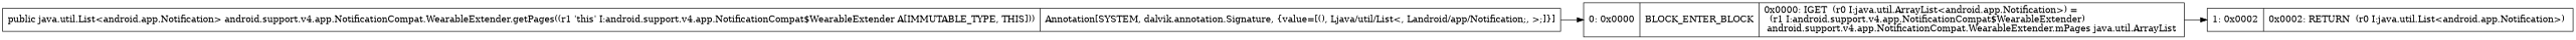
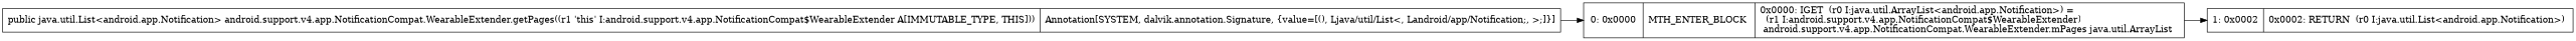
  digraph {
    rankdir=LR
    node [shape=record]
-   n1 [label="{0\:\ 0x0000|BLOCK_ENTER_BLOCK\l|0x0000: IGET  (r0 I:java.util.ArrayList\<android.app.Notification\>) = \l  (r1 I:android.support.v4.app.NotificationCompat$WearableExtender)\l android.support.v4.app.NotificationCompat.WearableExtender.mPages java.util.ArrayList \l}"]
+   n1 [label="{0\:\ 0x0000|MTH_ENTER_BLOCK\l|0x0000: IGET  (r0 I:java.util.ArrayList\<android.app.Notification\>) = \l  (r1 I:android.support.v4.app.NotificationCompat$WearableExtender)\l android.support.v4.app.NotificationCompat.WearableExtender.mPages java.util.ArrayList \l}"]
    n2 [label="{1\:\ 0x0002|0x0002: RETURN  (r0 I:java.util.List\<android.app.Notification\>) \l}"]
    n3 [label="{public java.util.List\<android.app.Notification\> android.support.v4.app.NotificationCompat.WearableExtender.getPages((r1 'this' I:android.support.v4.app.NotificationCompat$WearableExtender A[IMMUTABLE_TYPE, THIS]))  | Annotation[SYSTEM, dalvik.annotation.Signature, \{value=[(), Ljava\/util\/List\<, Landroid\/app\/Notification;, \>;]\}]\l}"]
    n1 -> n2
    n3 -> n1
  }
